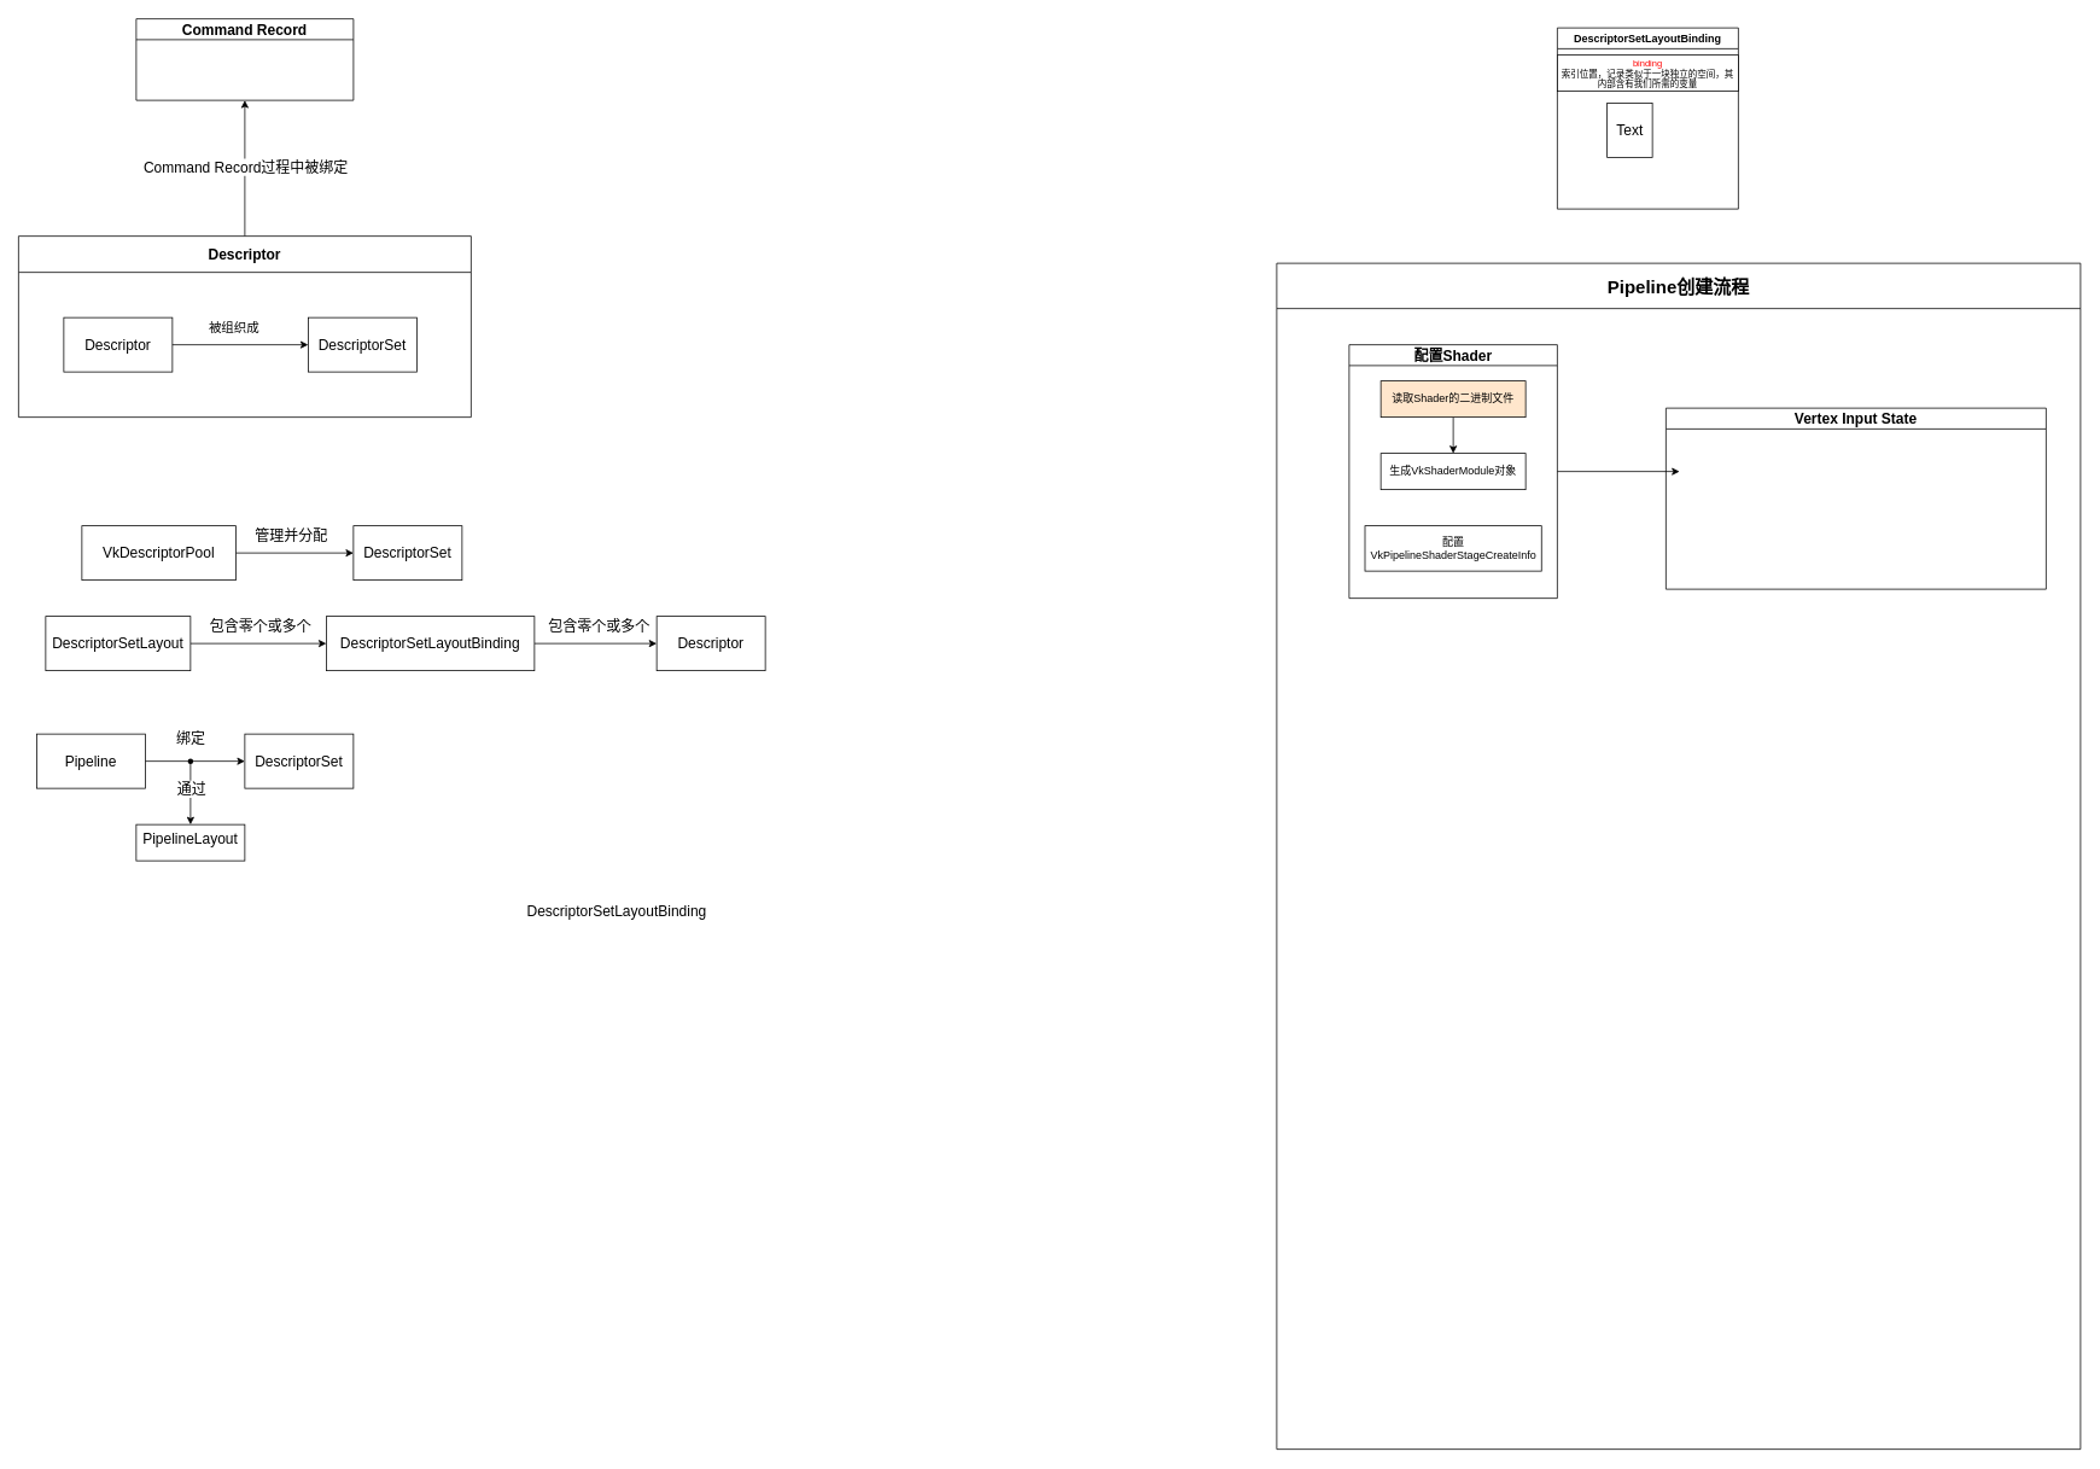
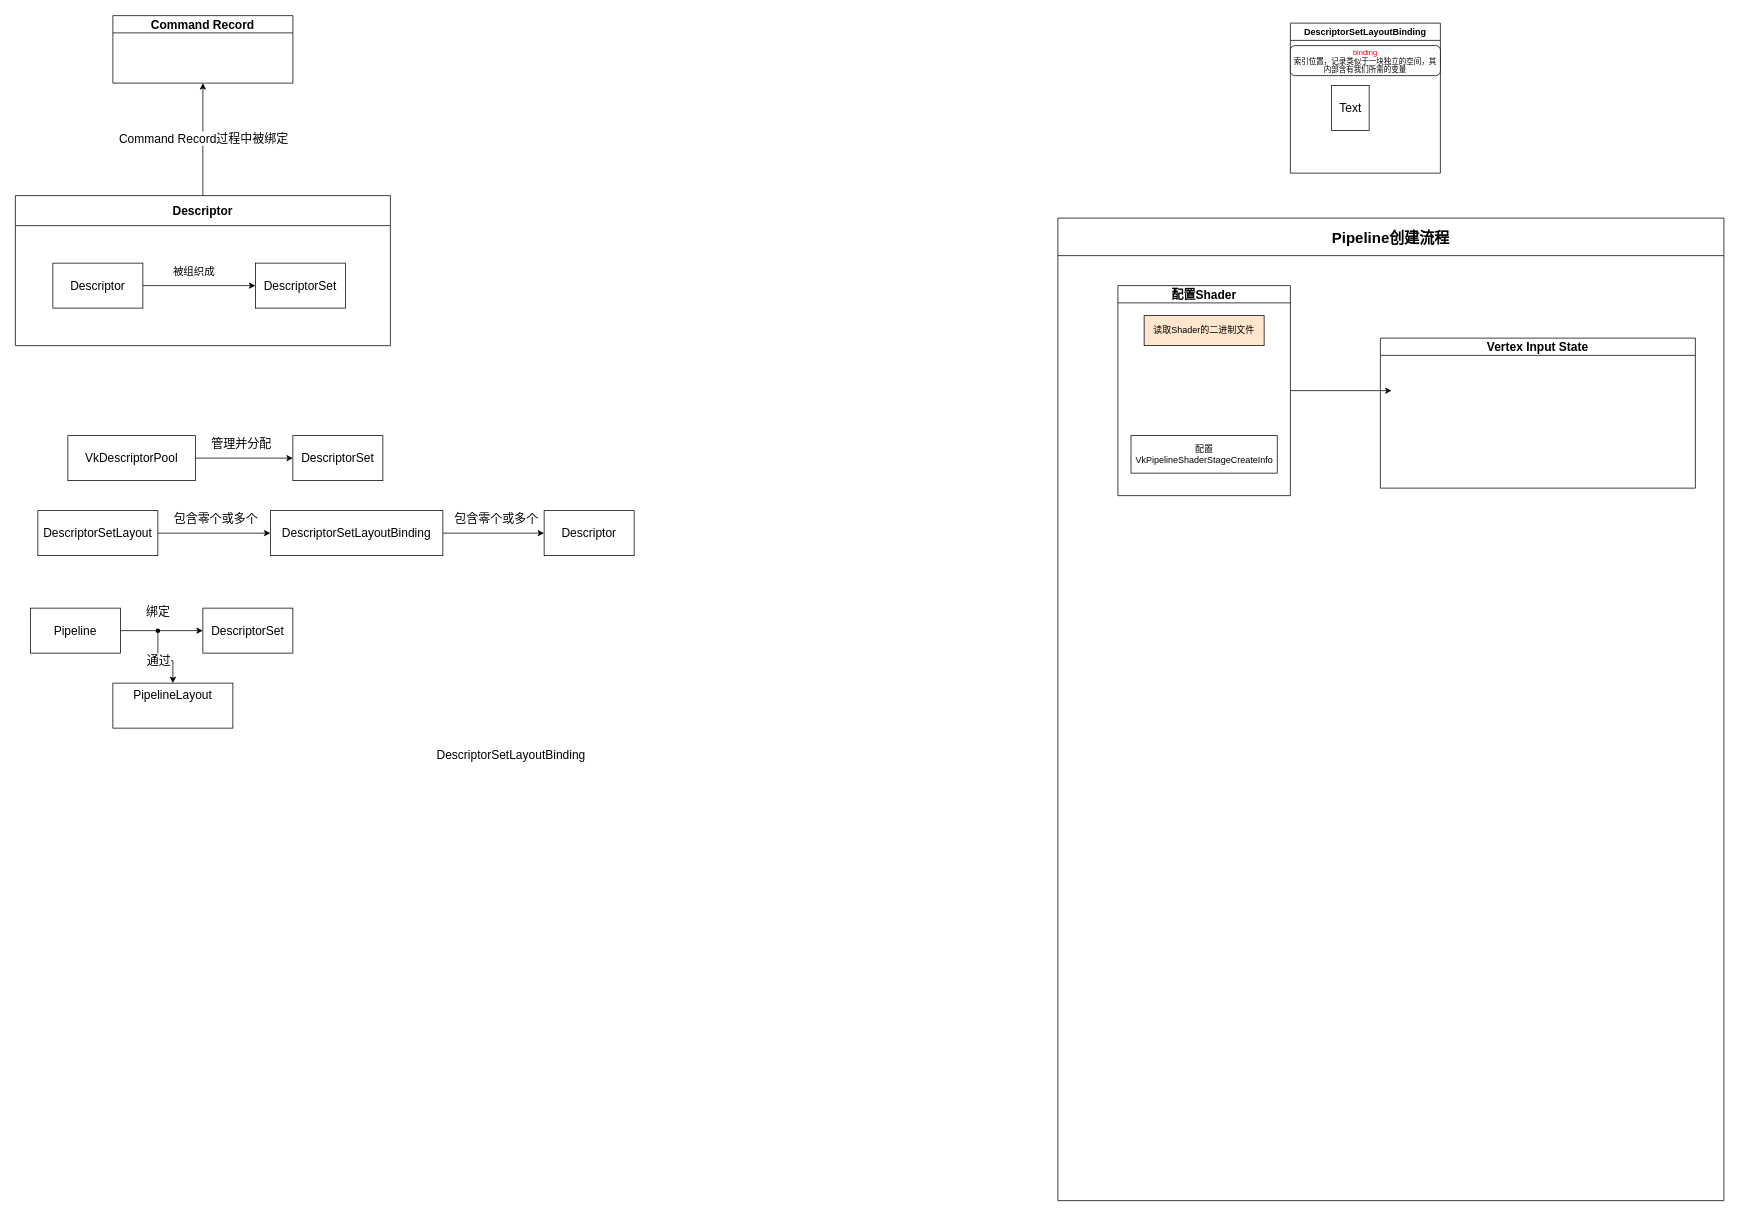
  <mxCell id="0" />
  <mxCell id="1" parent="0" />
  <mxCell id="2" style="edgeStyle=orthogonalEdgeStyle;rounded=0;orthogonalLoop=1;jettySize=auto;html=1;entryX=0.5;entryY=1;entryDx=0;entryDy=0;fontFamily=Helvetica;fontSize=16;fontColor=default;startSize=23;" parent="1" source="4" target="11" edge="1"><mxGeometry relative="1" as="geometry" /></mxCell>
  <mxCell id="3" value="Command Record过程中被绑定" style="edgeLabel;html=1;align=center;verticalAlign=middle;resizable=0;points=[];fontSize=16;fontFamily=Helvetica;fontColor=default;" parent="2" vertex="1" connectable="0"><mxGeometry x="0.027" relative="1" as="geometry"><mxPoint as="offset" /></mxGeometry></mxCell>
  <mxCell id="4" value="&lt;font style=&quot;font-size: 16px;&quot;&gt;Descriptor&lt;/font&gt;" style="swimlane;whiteSpace=wrap;html=1;rounded=0;strokeColor=default;align=center;verticalAlign=middle;fontFamily=Helvetica;fontSize=12;fontColor=default;fillColor=default;startSize=40;" parent="1" vertex="1"><mxGeometry x="20" y="260" width="500" height="200" as="geometry"><mxRectangle x="70" y="280" width="140" height="30" as="alternateBounds" /></mxGeometry></mxCell>
  <mxCell id="5" value="" style="group" parent="4" vertex="1" connectable="0"><mxGeometry x="70" y="90" width="370" height="60" as="geometry" /></mxCell>
  <mxCell id="6" value="&lt;font style=&quot;font-size: 16px;&quot;&gt;DescriptorSet&lt;/font&gt;" style="whiteSpace=wrap;html=1;rounded=0;fontStyle=0" parent="5" vertex="1"><mxGeometry x="250" width="120" height="60" as="geometry" /></mxCell>
  <mxCell id="7" value="" style="group" parent="5" vertex="1" connectable="0"><mxGeometry x="-20" width="120" height="60" as="geometry" /></mxCell>
  <mxCell id="8" value="&lt;font style=&quot;font-size: 16px;&quot;&gt;Descriptor&lt;/font&gt;" style="rounded=0;whiteSpace=wrap;html=1;fontStyle=0" parent="7" vertex="1"><mxGeometry width="120" height="60" as="geometry" /></mxCell>
  <mxCell id="9" value="" style="edgeStyle=orthogonalEdgeStyle;rounded=0;orthogonalLoop=1;jettySize=auto;html=1;fontStyle=0" parent="5" source="8" target="6" edge="1"><mxGeometry relative="1" as="geometry" /></mxCell>
  <mxCell id="10" value="&lt;span style=&quot;font-size: 14px;&quot;&gt;被组织成&lt;/span&gt;" style="edgeLabel;html=1;align=center;verticalAlign=middle;resizable=0;points=[];fontStyle=0" parent="9" vertex="1" connectable="0"><mxGeometry x="-0.3" y="-3" relative="1" as="geometry"><mxPoint x="14" y="-23" as="offset" /></mxGeometry></mxCell>
  <mxCell id="11" value="&lt;font style=&quot;font-size: 16px;&quot;&gt;Command Record&lt;/font&gt;" style="swimlane;whiteSpace=wrap;html=1;rounded=0;strokeColor=default;align=center;verticalAlign=middle;fontFamily=Helvetica;fontSize=16;fontColor=default;startSize=23;fillColor=default;" parent="1" vertex="1"><mxGeometry x="150" y="20" width="240" height="90" as="geometry" /></mxCell>
  <mxCell id="12" value="&lt;font style=&quot;font-size: 16px;&quot;&gt;DescriptorSet&lt;/font&gt;" style="whiteSpace=wrap;html=1;rounded=0;fontStyle=0" parent="1" vertex="1"><mxGeometry x="390" y="580" width="120" height="60" as="geometry" /></mxCell>
  <mxCell id="13" style="edgeStyle=orthogonalEdgeStyle;rounded=0;orthogonalLoop=1;jettySize=auto;html=1;exitX=1;exitY=0.5;exitDx=0;exitDy=0;entryX=0;entryY=0.5;entryDx=0;entryDy=0;fontFamily=Helvetica;fontSize=16;fontColor=default;startSize=23;" parent="1" source="15" target="12" edge="1"><mxGeometry relative="1" as="geometry" /></mxCell>
  <mxCell id="14" value="管理并分配" style="edgeLabel;html=1;align=center;verticalAlign=middle;resizable=0;points=[];fontSize=16;fontFamily=Helvetica;fontColor=default;" parent="13" vertex="1" connectable="0"><mxGeometry x="-0.114" y="3" relative="1" as="geometry"><mxPoint x="2" y="-17" as="offset" /></mxGeometry></mxCell>
  <mxCell id="15" value="VkDescriptorPool" style="whiteSpace=wrap;html=1;rounded=0;strokeColor=default;align=center;verticalAlign=middle;fontFamily=Helvetica;fontSize=16;fontColor=default;startSize=23;fillColor=default;" parent="1" vertex="1"><mxGeometry x="90" y="580" width="170" height="60" as="geometry" /></mxCell>
  <mxCell id="16" style="edgeStyle=orthogonalEdgeStyle;rounded=0;orthogonalLoop=1;jettySize=auto;html=1;fontFamily=Helvetica;fontSize=16;fontColor=default;startSize=23;" parent="1" source="18" target="31" edge="1"><mxGeometry relative="1" as="geometry"><mxPoint x="400" y="710" as="targetPoint" /></mxGeometry></mxCell>
  <mxCell id="17" value="包含零个或多个" style="edgeLabel;html=1;align=center;verticalAlign=middle;resizable=0;points=[];fontSize=16;fontFamily=Helvetica;fontColor=default;" parent="16" vertex="1" connectable="0"><mxGeometry x="-0.287" relative="1" as="geometry"><mxPoint x="23" y="-20" as="offset" /></mxGeometry></mxCell>
  <mxCell id="18" value="DescriptorSetLayout" style="whiteSpace=wrap;html=1;rounded=0;strokeColor=default;align=center;verticalAlign=middle;fontFamily=Helvetica;fontSize=16;fontColor=default;startSize=23;fillColor=default;" parent="1" vertex="1"><mxGeometry x="50" y="680" width="160" height="60" as="geometry" /></mxCell>
  <mxCell id="19" value="" style="edgeStyle=orthogonalEdgeStyle;rounded=0;orthogonalLoop=1;jettySize=auto;html=1;fontFamily=Helvetica;fontSize=16;fontColor=default;startSize=23;" parent="1" source="20" target="21" edge="1"><mxGeometry relative="1" as="geometry" /></mxCell>
  <mxCell id="20" value="Pipeline" style="whiteSpace=wrap;html=1;rounded=0;strokeColor=default;align=center;verticalAlign=middle;fontFamily=Helvetica;fontSize=16;fontColor=default;startSize=23;fillColor=default;" parent="1" vertex="1"><mxGeometry x="40" y="810" width="120" height="60" as="geometry" /></mxCell>
  <mxCell id="21" value="DescriptorSet" style="whiteSpace=wrap;html=1;rounded=0;strokeColor=default;align=center;verticalAlign=middle;fontFamily=Helvetica;fontSize=16;fontColor=default;startSize=23;fillColor=default;" parent="1" vertex="1"><mxGeometry x="270" y="810" width="120" height="60" as="geometry" /></mxCell>
  <mxCell id="22" value="绑定" style="text;html=1;align=center;verticalAlign=middle;resizable=0;points=[];autosize=1;strokeColor=none;fillColor=none;fontSize=16;fontFamily=Helvetica;fontColor=default;" parent="1" vertex="1"><mxGeometry x="180" y="800" width="60" height="30" as="geometry" /></mxCell>
  <mxCell id="23" value="" style="edgeStyle=orthogonalEdgeStyle;rounded=0;orthogonalLoop=1;jettySize=auto;html=1;fontFamily=Helvetica;fontSize=16;fontColor=default;startSize=23;" parent="1" source="25" target="26" edge="1"><mxGeometry relative="1" as="geometry" /></mxCell>
  <mxCell id="24" value="通过" style="edgeLabel;html=1;align=center;verticalAlign=middle;resizable=0;points=[];fontSize=16;fontFamily=Helvetica;fontColor=default;" parent="23" vertex="1" connectable="0"><mxGeometry x="-0.16" y="-3" relative="1" as="geometry"><mxPoint x="3" y="1" as="offset" /></mxGeometry></mxCell>
  <mxCell id="25" value="" style="shape=waypoint;sketch=0;size=6;pointerEvents=1;points=[];fillColor=default;resizable=0;rotatable=0;perimeter=centerPerimeter;snapToPoint=1;verticalAlign=top;labelBackgroundColor=default;rounded=0;strokeColor=default;align=center;fontFamily=Helvetica;fontSize=16;fontColor=default;startSize=23;html=1;" parent="1" vertex="1"><mxGeometry x="200" y="830" width="20" height="20" as="geometry" /></mxCell>
- <mxCell id="26" value="PipelineLayout" style="whiteSpace=wrap;html=1;fontSize=16;verticalAlign=top;sketch=0;labelBackgroundColor=default;rounded=0;startSize=23;" parent="1" vertex="1"><mxGeometry x="150" y="910" width="120" height="40" as="geometry" /></mxCell>
+ <mxCell id="26" value="PipelineLayout" style="whiteSpace=wrap;html=1;fontSize=16;verticalAlign=top;sketch=0;labelBackgroundColor=default;rounded=0;startSize=23;" parent="1" vertex="1"><mxGeometry x="150" y="910" width="160" height="60" as="geometry" /></mxCell>
  <mxCell id="27" value="DescriptorSetLayoutBinding" style="swimlane;whiteSpace=wrap;html=1;rounded=0;strokeColor=default;align=center;verticalAlign=middle;fontFamily=Helvetica;fontSize=12;fontColor=default;startSize=23;fillColor=default;" parent="1" vertex="1"><mxGeometry x="1720" y="30" width="200" height="200" as="geometry" /></mxCell>
- <mxCell id="28" value="&lt;p style=&quot;line-height: 60%;&quot;&gt;&lt;font style=&quot;font-size: 10px;&quot;&gt;&lt;font color=&quot;#ff0000&quot;&gt;binding&lt;/font&gt;&lt;br&gt;索引位置，记录类似于一块独立的空间，其内部含有我们所需的变量&lt;/font&gt;&lt;/p&gt;" style="rounded=0;whiteSpace=wrap;html=1;strokeColor=default;align=center;verticalAlign=middle;fontFamily=Helvetica;fontSize=16;fontColor=default;startSize=23;fillColor=default;" parent="27" vertex="1"><mxGeometry y="30" width="200" height="40" as="geometry" /></mxCell>
+ <mxCell id="28" value="&lt;p style=&quot;line-height: 60%;&quot;&gt;&lt;font style=&quot;font-size: 10px;&quot;&gt;&lt;font color=&quot;#ff0000&quot;&gt;binding&lt;/font&gt;&lt;br&gt;索引位置，记录类似于一块独立的空间，其内部含有我们所需的变量&lt;/font&gt;&lt;/p&gt;" style="whiteSpace=wrap;html=1;strokeColor=default;align=center;verticalAlign=middle;fontFamily=Helvetica;fontSize=16;fontColor=default;startSize=23;fillColor=default;rounded=1;" parent="27" vertex="1"><mxGeometry y="30" width="200" height="40" as="geometry" /></mxCell>
  <mxCell id="29" value="&lt;p&gt;Text&lt;/p&gt;" style="text;html=1;align=center;verticalAlign=middle;resizable=0;points=[];autosize=1;strokeColor=default;fillColor=default;fontSize=16;fontFamily=Helvetica;fontColor=default;rounded=0;startSize=23;" parent="1" vertex="1"><mxGeometry x="1775" y="113" width="50" height="60" as="geometry" /></mxCell>
  <mxCell id="30" value="" style="edgeStyle=orthogonalEdgeStyle;rounded=0;orthogonalLoop=1;jettySize=auto;html=1;fontFamily=Helvetica;fontSize=16;fontColor=default;startSize=23;" parent="1" source="31" target="33" edge="1"><mxGeometry relative="1" as="geometry" /></mxCell>
  <mxCell id="31" value="DescriptorSetLayoutBinding" style="whiteSpace=wrap;html=1;rounded=0;strokeColor=default;align=center;verticalAlign=middle;fontFamily=Helvetica;fontSize=16;fontColor=default;startSize=23;fillColor=default;" parent="1" vertex="1"><mxGeometry x="360" y="680" width="230" height="60" as="geometry" /></mxCell>
  <mxCell id="32" value="DescriptorSetLayoutBinding" style="text;whiteSpace=wrap;fontSize=16;fontFamily=Helvetica;fontColor=default;" parent="1" vertex="1"><mxGeometry x="580" y="990" width="230" height="40" as="geometry" /></mxCell>
  <mxCell id="33" value="Descriptor" style="whiteSpace=wrap;html=1;fontSize=16;rounded=0;startSize=23;" parent="1" vertex="1"><mxGeometry x="725" y="680" width="120" height="60" as="geometry" /></mxCell>
  <mxCell id="34" value="包含零个或多个" style="edgeLabel;html=1;align=center;verticalAlign=middle;resizable=0;points=[];fontSize=16;fontFamily=Helvetica;fontColor=default;" parent="1" vertex="1" connectable="0"><mxGeometry x="660.003" y="690" as="geometry" /></mxCell>
  <mxCell id="35" value="&lt;font style=&quot;font-size: 20px;&quot;&gt;Pipeline创建流程&lt;/font&gt;" style="swimlane;whiteSpace=wrap;html=1;rounded=0;strokeColor=default;align=center;verticalAlign=middle;fontFamily=Helvetica;fontSize=12;fontColor=default;startSize=50;fillColor=default;" vertex="1" parent="1"><mxGeometry x="1410" y="290" width="888" height="1310" as="geometry" /></mxCell>
  <mxCell id="36" value="" style="edgeStyle=orthogonalEdgeStyle;rounded=0;orthogonalLoop=1;jettySize=auto;html=1;" edge="1" parent="35" source="37"><mxGeometry relative="1" as="geometry"><mxPoint x="445" y="230" as="targetPoint" /></mxGeometry></mxCell>
  <mxCell id="37" value="&lt;font style=&quot;font-size: 16px;&quot;&gt;配置Shader&lt;/font&gt;" style="swimlane;whiteSpace=wrap;html=1;rounded=0;strokeColor=default;align=center;verticalAlign=middle;fontFamily=Helvetica;fontSize=12;fontColor=default;startSize=23;fillColor=default;" vertex="1" parent="35"><mxGeometry x="80" y="90" width="230" height="280" as="geometry" /></mxCell>
- <mxCell id="38" style="edgeStyle=orthogonalEdgeStyle;rounded=0;orthogonalLoop=1;jettySize=auto;html=1;exitX=0.5;exitY=1;exitDx=0;exitDy=0;entryX=0.5;entryY=0;entryDx=0;entryDy=0;" edge="1" parent="37" source="39" target="40"><mxGeometry relative="1" as="geometry" /></mxCell>
  <mxCell id="39" value="读取Shader的二进制文件" style="whiteSpace=wrap;html=1;fillColor=#ffe6cc;" vertex="1" parent="37"><mxGeometry x="35" y="40" width="160" height="40" as="geometry" /></mxCell>
- <mxCell id="40" value="生成VkShaderModule对象" style="whiteSpace=wrap;html=1;" vertex="1" parent="37"><mxGeometry x="35" y="120" width="160" height="40" as="geometry" /></mxCell>
  <mxCell id="41" value="配置VkPipelineShaderStageCreateInfo" style="whiteSpace=wrap;html=1;" vertex="1" parent="37"><mxGeometry x="17.5" y="200" width="195" height="50" as="geometry" /></mxCell>
  <mxCell id="42" value="&lt;font style=&quot;font-size: 16px;&quot;&gt;Vertex Input State&lt;/font&gt;" style="swimlane;whiteSpace=wrap;html=1;rounded=0;strokeColor=default;align=center;verticalAlign=middle;fontFamily=Helvetica;fontSize=12;fontColor=default;startSize=23;fillColor=default;" vertex="1" parent="35"><mxGeometry x="430" y="160" width="420" height="200" as="geometry" /></mxCell>
